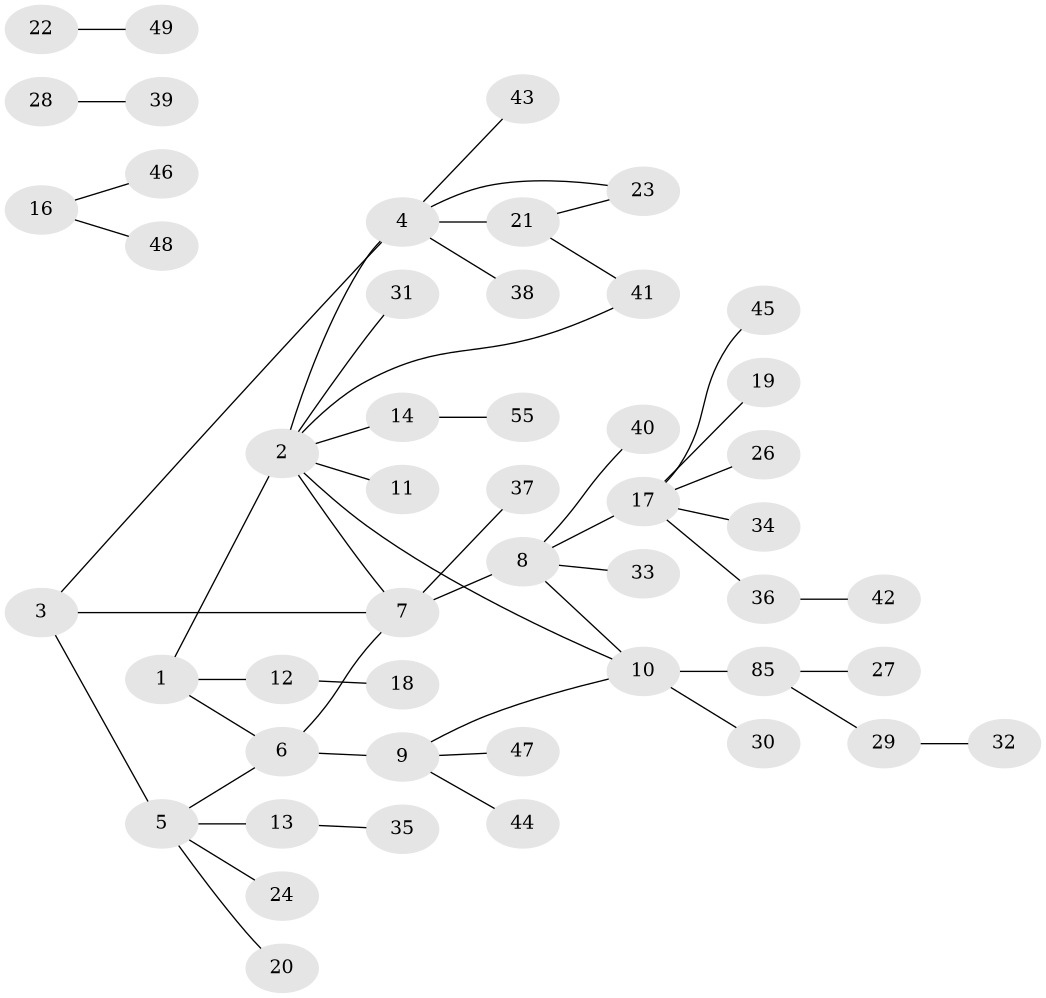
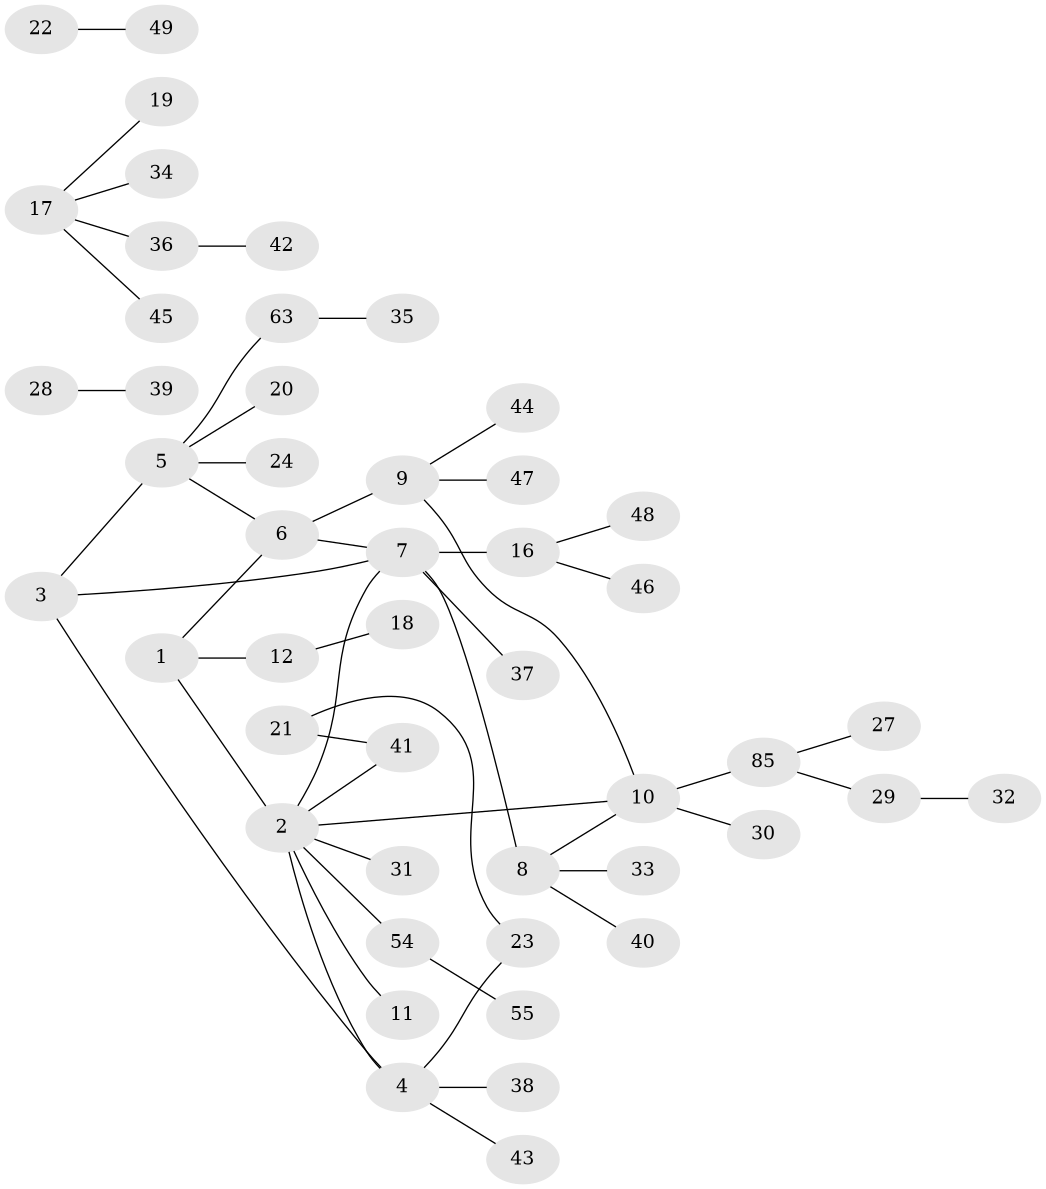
  graph {
    rankdir=LR
    node [color=gray90 style=filled]
    1
    2
    6
    12
    4
    7
    10
    11
-   14
+   14 [label=54]
    31
    41
    9
    18
    21
    38
    43
    23
    8
    16
    37
    n21 [label=85]
    30
    n23 [label=55]
    3
    5
-   13
+   13 [label=63]
    20
    24
    44
    47
    28
    39
    35
    17
    33
    40
    46
    48
    19
-   26
    34
    36
    45
    22
    49
    27
    29
    42
    32
    1 -- 2
    1 -- 6
    1 -- 12
    2 -- 4
    2 -- 7
    2 -- 10
    2 -- 11
    2 -- 14
    2 -- 31
    2 -- 41
    6 -- 7
    6 -- 9
    12 -- 18
-   4 -- 21
    4 -- 38
    4 -- 43
    4 -- 23
    7 -- 8
+   7 -- 16
    7 -- 37
    10 -- n21
    10 -- 30
    14 -- n23
    9 -- 10
    9 -- 44
    9 -- 47
    21 -- 41
    21 -- 23
    8 -- 10
-   8 -- 17
    8 -- 33
    8 -- 40
    16 -- 46
    16 -- 48
    n21 -- 27
    n21 -- 29
    3 -- 4
    3 -- 7
    3 -- 5
    5 -- 6
    5 -- 13
    5 -- 20
    5 -- 24
    13 -- 35
    28 -- 39
    17 -- 19
-   17 -- 26
    17 -- 34
    17 -- 36
    17 -- 45
    36 -- 42
    22 -- 49
    29 -- 32
  }
